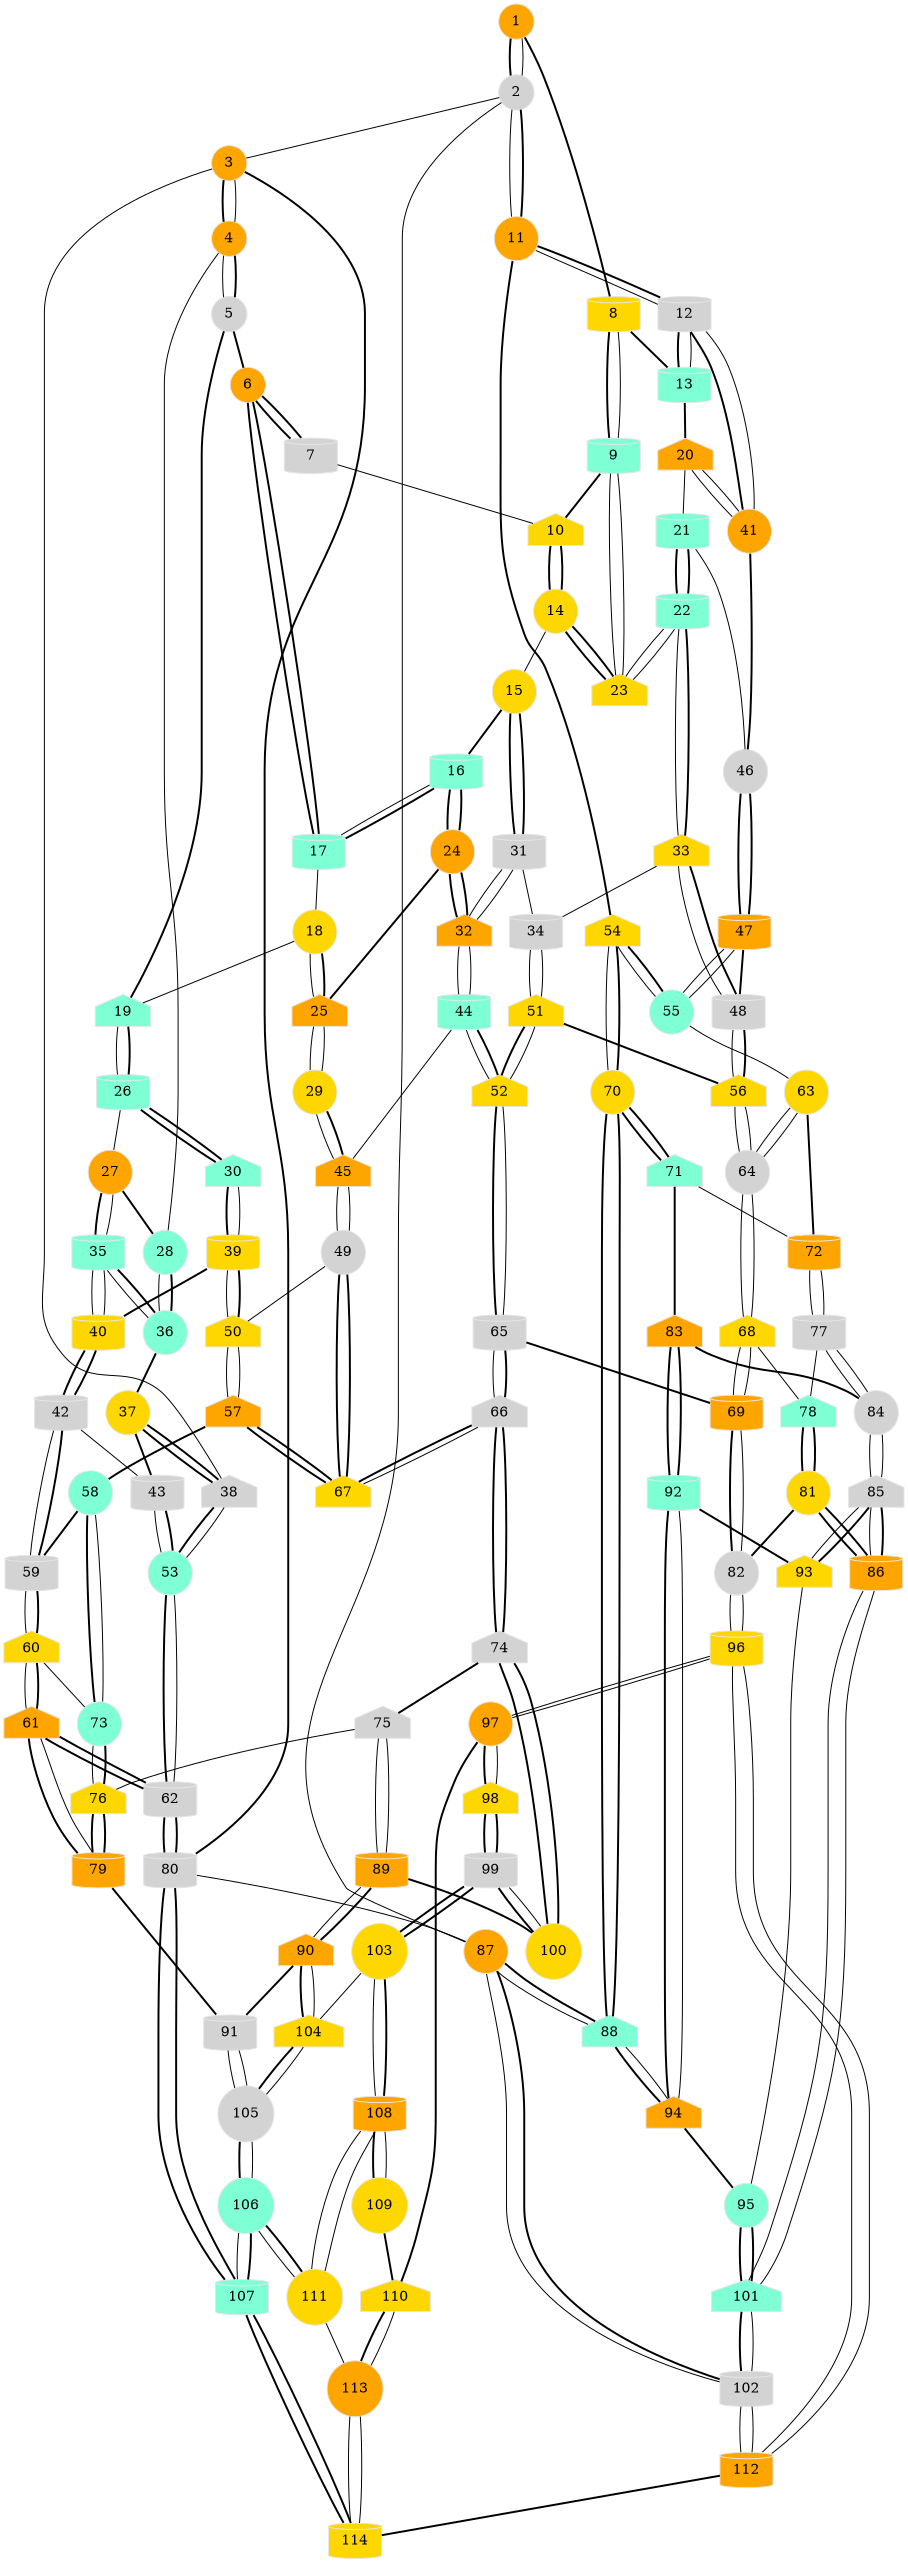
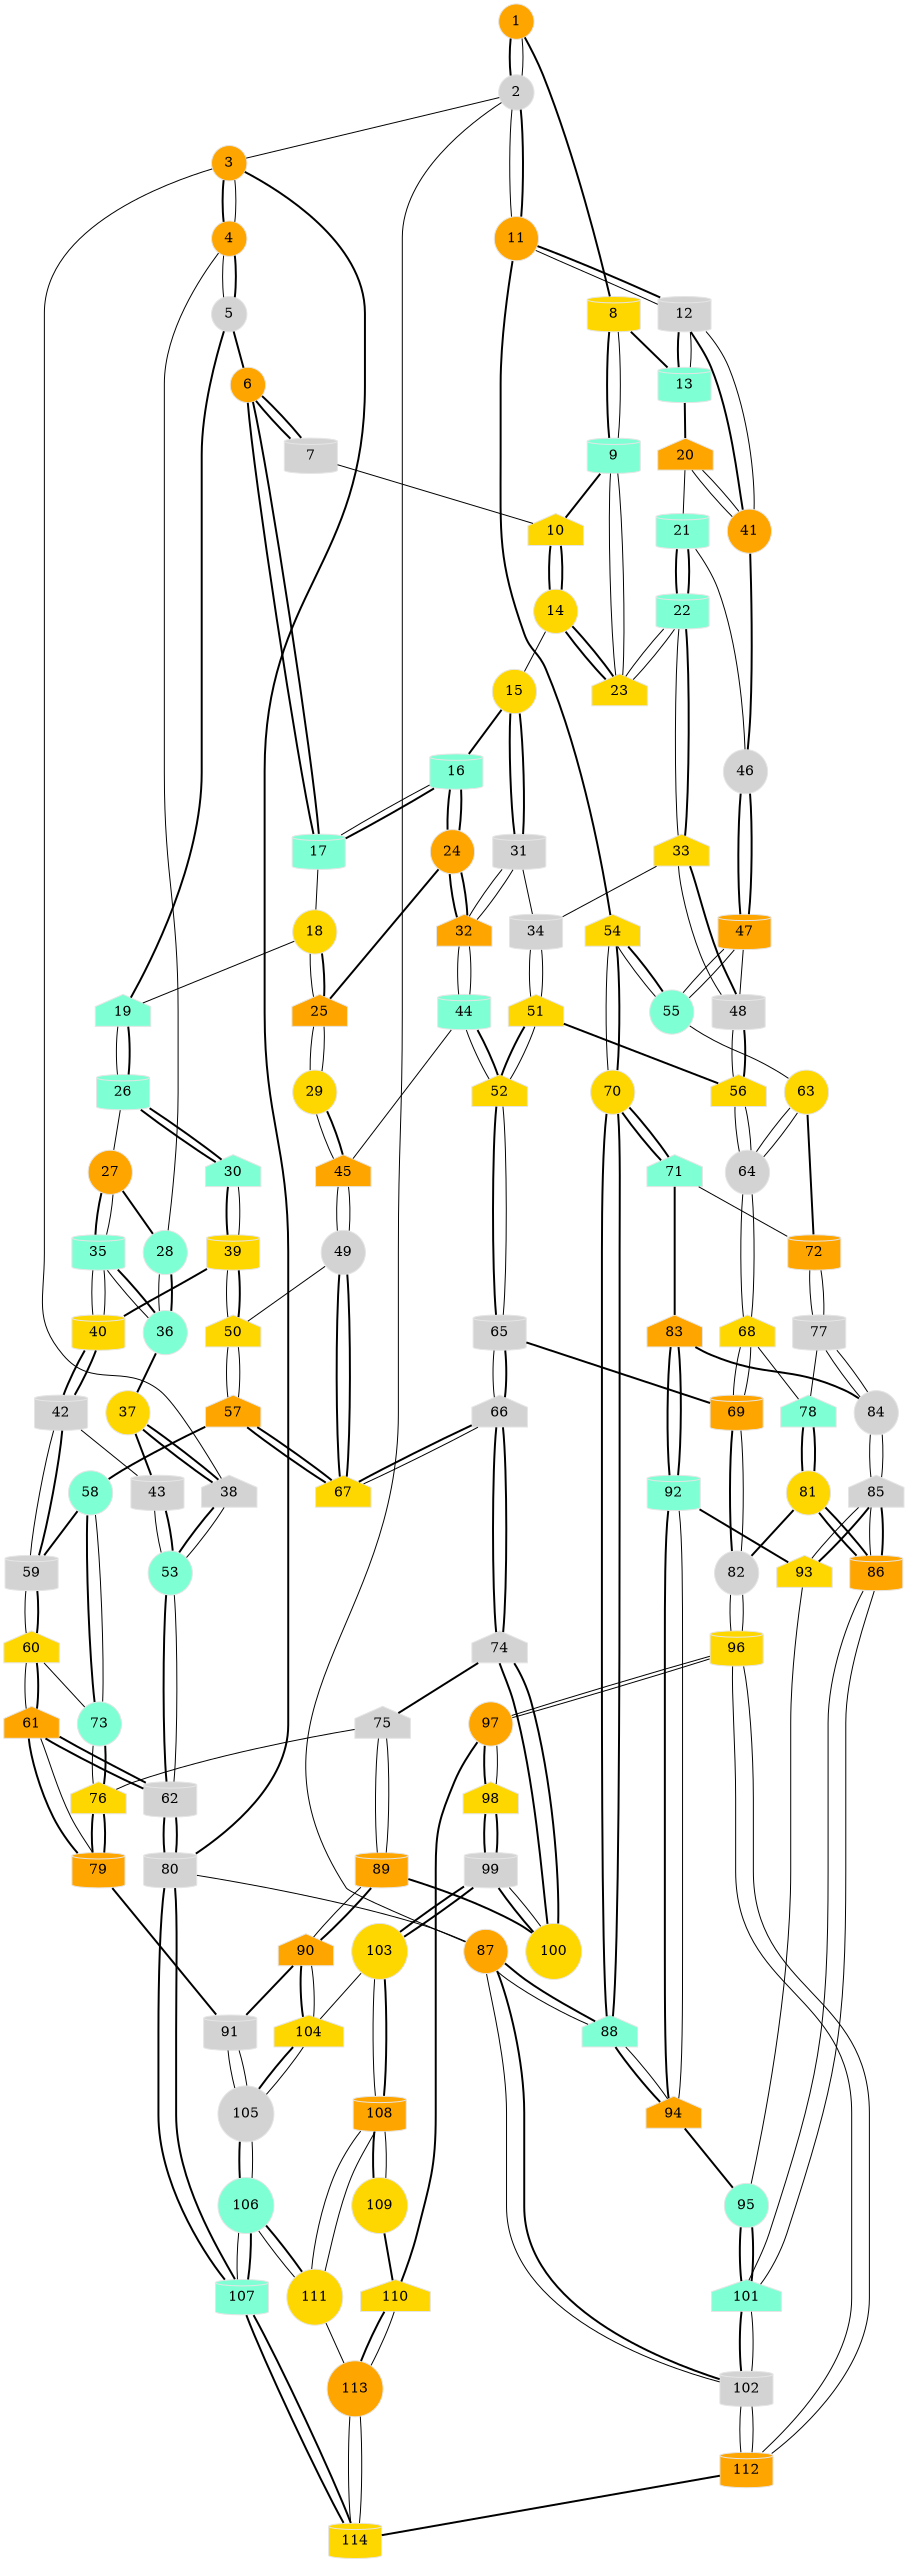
  graph {
    node [color=gray90 fillcolor=gold shape=circle style=filled]
    edge [style=bold]
    1 [fillcolor=orange]
    2 [fillcolor=lightgrey]
    8 [shape=cylinder]
    3 [fillcolor=orange]
    11 [fillcolor=orange]
    87 [fillcolor=orange]
    9 [fillcolor=aquamarine shape=cylinder]
    13 [fillcolor=aquamarine shape=cylinder]
    4 [fillcolor=orange]
    38 [fillcolor=lightgrey shape=house]
    80 [fillcolor=lightgrey shape=cylinder]
    12 [fillcolor=lightgrey shape=cylinder]
    54 [shape=house]
    88 [fillcolor=aquamarine shape=house]
    102 [fillcolor=lightgrey shape=cylinder]
    5 [fillcolor=lightgrey]
    28 [fillcolor=aquamarine]
    53 [fillcolor=aquamarine]
    107 [fillcolor=aquamarine shape=cylinder]
    6 [fillcolor=orange]
    19 [fillcolor=aquamarine shape=house]
    36 [fillcolor=aquamarine]
    7 [fillcolor=lightgrey shape=cylinder]
    17 [fillcolor=aquamarine shape=cylinder]
    26 [fillcolor=aquamarine shape=cylinder]
    10 [shape=house]
    18
    14
    23 [shape=house]
    20 [fillcolor=orange shape=house]
    15
    41 [fillcolor=orange]
    55 [fillcolor=aquamarine]
    70
    46 [fillcolor=lightgrey]
    21 [fillcolor=aquamarine shape=cylinder]
    16 [fillcolor=aquamarine shape=cylinder]
    31 [fillcolor=lightgrey shape=cylinder]
    24 [fillcolor=orange]
    32 [fillcolor=orange shape=house]
    34 [fillcolor=lightgrey shape=cylinder]
    25 [fillcolor=orange shape=house]
    29
    27 [fillcolor=orange]
    30 [fillcolor=aquamarine shape=house]
    22 [fillcolor=aquamarine shape=cylinder]
    33 [shape=house]
    47 [fillcolor=orange shape=cylinder]
    48 [fillcolor=lightgrey shape=cylinder]
    44 [fillcolor=aquamarine shape=cylinder]
    45 [fillcolor=orange shape=house]
    35 [fillcolor=aquamarine shape=cylinder]
    39 [shape=cylinder]
    40 [shape=cylinder]
    37
    49 [fillcolor=lightgrey]
    50 [shape=house]
    51 [shape=house]
    52 [shape=house]
    56 [shape=house]
    42 [fillcolor=lightgrey shape=cylinder]
    43 [fillcolor=lightgrey shape=cylinder]
    62 [fillcolor=lightgrey shape=cylinder]
    57 [fillcolor=orange shape=house]
    59 [fillcolor=lightgrey shape=cylinder]
    60 [shape=house]
    65 [fillcolor=lightgrey shape=cylinder]
    67 [shape=house]
    63
    64 [fillcolor=lightgrey]
    58 [fillcolor=aquamarine]
    66 [fillcolor=lightgrey shape=house]
    69 [fillcolor=orange shape=cylinder]
    71 [fillcolor=aquamarine shape=house]
    72 [fillcolor=orange shape=cylinder]
    68 [shape=house]
    73 [fillcolor=aquamarine]
    76 [shape=house]
    61 [fillcolor=orange shape=house]
    79 [fillcolor=orange shape=cylinder]
    91 [fillcolor=lightgrey shape=cylinder]
    77 [fillcolor=lightgrey shape=cylinder]
    78 [fillcolor=aquamarine shape=house]
    74 [fillcolor=lightgrey shape=house]
    82 [fillcolor=lightgrey]
    75 [fillcolor=lightgrey shape=house]
    100
    81
    96 [shape=cylinder]
    83 [fillcolor=orange shape=house]
    94 [fillcolor=orange shape=house]
    84 [fillcolor=lightgrey]
    92 [fillcolor=aquamarine shape=cylinder]
    89 [fillcolor=orange shape=cylinder]
    90 [fillcolor=orange shape=house]
    85 [fillcolor=lightgrey shape=house]
    86 [fillcolor=orange shape=cylinder]
    105 [fillcolor=lightgrey]
    114 [shape=cylinder]
    101 [fillcolor=aquamarine shape=house]
    97 [fillcolor=orange]
    112 [fillcolor=orange shape=cylinder]
    93 [shape=house]
    95 [fillcolor=aquamarine]
    104 [shape=house]
    106 [fillcolor=aquamarine]
    98 [shape=house]
    110 [shape=house]
    99 [fillcolor=lightgrey shape=cylinder]
    113 [fillcolor=orange]
    103
    108 [fillcolor=orange shape=cylinder]
    111
    109
    1 -- 2
    1 -- 2 [style=solid]
    1 -- 8
    2 -- 3 [style=solid]
    2 -- 11 [style=solid]
    2 -- 11
    2 -- 87 [style=solid]
    8 -- 9
    8 -- 9 [style=solid]
    8 -- 13
    3 -- 4
    3 -- 4 [style=solid]
    3 -- 38 [style=solid]
    3 -- 80
    11 -- 12 [style=solid]
    11 -- 12
    11 -- 54
    87 -- 88 [style=solid]
    87 -- 88
    87 -- 102 [style=solid]
    87 -- 102
    9 -- 10
    9 -- 23 [style=solid]
    9 -- 23 [style=solid]
    13 -- 20
    4 -- 5 [style=solid]
    4 -- 5
    4 -- 28 [style=solid]
    38 -- 53
    38 -- 53 [style=solid]
    80 -- 87 [style=solid]
    80 -- 107
    80 -- 107
    12 -- 13
    12 -- 13 [style=solid]
    12 -- 41
    12 -- 41 [style=solid]
    54 -- 55 [style=solid]
    54 -- 55
    54 -- 70 [style=solid]
    54 -- 70
    88 -- 94
    88 -- 94 [style=solid]
    102 -- 112 [style=solid]
    102 -- 112 [style=solid]
    5 -- 6
    5 -- 19
    28 -- 36 [style=solid]
    28 -- 36
    53 -- 62
    53 -- 62 [style=solid]
    107 -- 114
    107 -- 114
    6 -- 7
    6 -- 7
    6 -- 17
    6 -- 17
    19 -- 26 [style=solid]
    19 -- 26
    36 -- 37
    7 -- 10 [style=solid]
    17 -- 18 [style=solid]
    26 -- 27 [style=solid]
    26 -- 30
    26 -- 30
    10 -- 14
    10 -- 14
    18 -- 19 [style=solid]
    18 -- 25 [style=solid]
    18 -- 25
    14 -- 23
    14 -- 23
    14 -- 15 [style=solid]
    20 -- 41 [style=solid]
    20 -- 41 [style=solid]
    20 -- 21 [style=solid]
    15 -- 16
    15 -- 31
    15 -- 31
    41 -- 46
    55 -- 63 [style=solid]
    70 -- 88
    70 -- 88
    70 -- 71
    70 -- 71
    46 -- 47
    46 -- 47
    21 -- 46 [style=solid]
    21 -- 22
    21 -- 22
    16 -- 17 [style=solid]
    16 -- 17
    16 -- 24
    16 -- 24
    31 -- 32 [style=solid]
    31 -- 32 [style=solid]
    31 -- 34 [style=solid]
    24 -- 32
    24 -- 32
    24 -- 25
    32 -- 44 [style=solid]
    32 -- 44 [style=solid]
    34 -- 51 [style=solid]
    34 -- 51 [style=solid]
    25 -- 29 [style=solid]
    25 -- 29 [style=solid]
    29 -- 45 [style=solid]
    29 -- 45
    27 -- 28
    27 -- 35
    27 -- 35 [style=solid]
    30 -- 39
    30 -- 39 [style=solid]
    22 -- 23 [style=solid]
    22 -- 23 [style=solid]
    22 -- 33 [style=solid]
    22 -- 33
    33 -- 34 [style=solid]
    33 -- 48 [style=solid]
    33 -- 48
    47 -- 55 [style=solid]
    47 -- 55 [style=solid]
-   47 -- 48
+   47 -- 48 [style=solid]
    48 -- 56 [style=solid]
    48 -- 56
    44 -- 45 [style=solid]
    44 -- 52 [style=solid]
    44 -- 52
    45 -- 49 [style=solid]
    45 -- 49 [style=solid]
    35 -- 36 [style=solid]
    35 -- 36
    35 -- 40 [style=solid]
    35 -- 40 [style=solid]
    39 -- 40
    39 -- 50 [style=solid]
    39 -- 50
    40 -- 42
    40 -- 42
    37 -- 38
    37 -- 38
    37 -- 43
    49 -- 50 [style=solid]
    49 -- 67
    49 -- 67
    50 -- 57 [style=solid]
    50 -- 57 [style=solid]
    51 -- 52
    51 -- 52 [style=solid]
    51 -- 56
    52 -- 65
    52 -- 65 [style=solid]
    56 -- 64 [style=solid]
    56 -- 64 [style=solid]
    42 -- 43 [style=solid]
    42 -- 59 [style=solid]
    42 -- 59
    43 -- 53 [style=solid]
    43 -- 53
    62 -- 80
    62 -- 80
    57 -- 67
    57 -- 67
    57 -- 58
    59 -- 60 [style=solid]
    59 -- 60
    60 -- 73 [style=solid]
    60 -- 61 [style=solid]
    60 -- 61
    65 -- 66 [style=solid]
    65 -- 66
    65 -- 69
    63 -- 64 [style=solid]
    63 -- 64 [style=solid]
    63 -- 72
    64 -- 68 [style=solid]
    64 -- 68 [style=solid]
    58 -- 59
    58 -- 73
    58 -- 73 [style=solid]
    66 -- 67
    66 -- 67 [style=solid]
    66 -- 74
    66 -- 74
    69 -- 82
    69 -- 82 [style=solid]
    71 -- 72 [style=solid]
    71 -- 83
    72 -- 77 [style=solid]
    72 -- 77 [style=solid]
    68 -- 69 [style=solid]
    68 -- 69 [style=solid]
    68 -- 78 [style=solid]
    73 -- 76 [style=solid]
    73 -- 76
    76 -- 79
    76 -- 79
    61 -- 62
    61 -- 62
    61 -- 79
    61 -- 79 [style=solid]
    79 -- 91
    91 -- 105 [style=solid]
    91 -- 105 [style=solid]
    77 -- 78 [style=solid]
    77 -- 84 [style=solid]
    77 -- 84 [style=solid]
    78 -- 81
    78 -- 81
    74 -- 75
    74 -- 100
    74 -- 100
    82 -- 96 [style=solid]
    82 -- 96 [style=solid]
    75 -- 76 [style=solid]
    75 -- 89 [style=solid]
    75 -- 89 [style=solid]
    81 -- 82
    81 -- 86
    81 -- 86
    96 -- 97 [style=solid]
    96 -- 97 [style=solid]
    96 -- 112 [style=solid]
    96 -- 112 [style=solid]
    83 -- 84
    83 -- 92
    83 -- 92
    94 -- 95
    84 -- 85 [style=solid]
    84 -- 85 [style=solid]
    92 -- 94
    92 -- 94 [style=solid]
    92 -- 93
    89 -- 100
    89 -- 90 [style=solid]
    89 -- 90
    90 -- 91
    90 -- 104
    90 -- 104 [style=solid]
    85 -- 86 [style=solid]
    85 -- 86
    85 -- 93 [style=solid]
    85 -- 93
    86 -- 101 [style=solid]
    86 -- 101 [style=solid]
    105 -- 106
    105 -- 106 [style=solid]
    101 -- 102
    101 -- 102 [style=solid]
    97 -- 98
    97 -- 98 [style=solid]
    97 -- 110
    112 -- 114
    93 -- 95 [style=solid]
    95 -- 101
    95 -- 101
    104 -- 105
    104 -- 105 [style=solid]
    106 -- 107 [style=solid]
    106 -- 107
    106 -- 111 [style=solid]
    106 -- 111
    98 -- 99
    98 -- 99
    110 -- 113
    110 -- 113 [style=solid]
    99 -- 100
    99 -- 100 [style=solid]
    99 -- 103
    99 -- 103
    113 -- 114 [style=solid]
    113 -- 114 [style=solid]
    103 -- 104 [style=solid]
    103 -- 108 [style=solid]
    103 -- 108
    108 -- 111 [style=solid]
    108 -- 111 [style=solid]
    108 -- 109
    108 -- 109 [style=solid]
    111 -- 113 [style=solid]
    109 -- 110
  }
